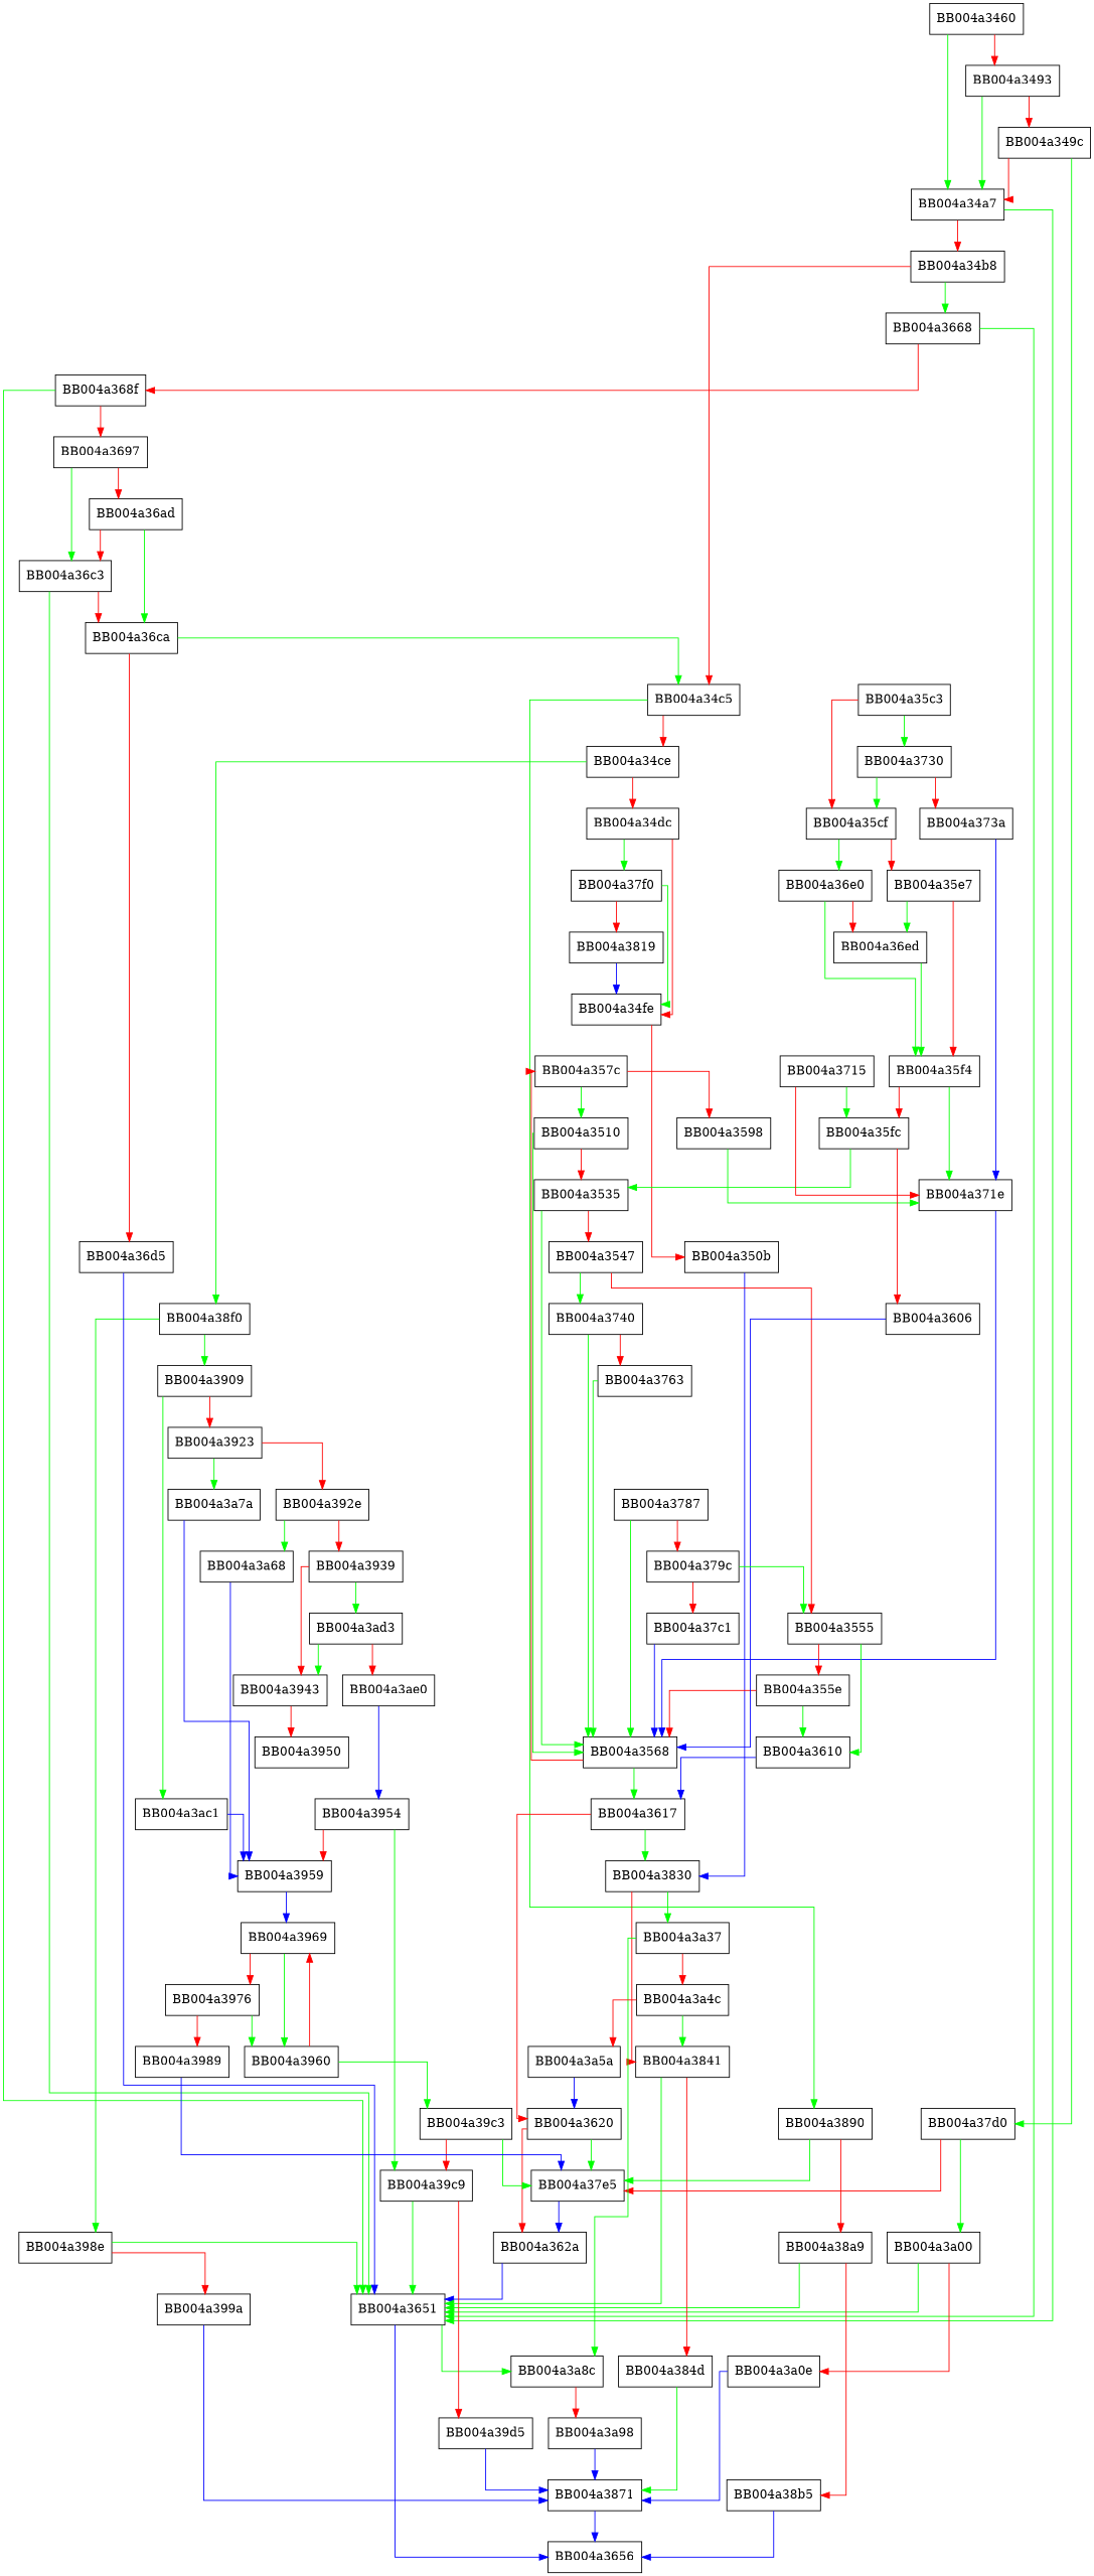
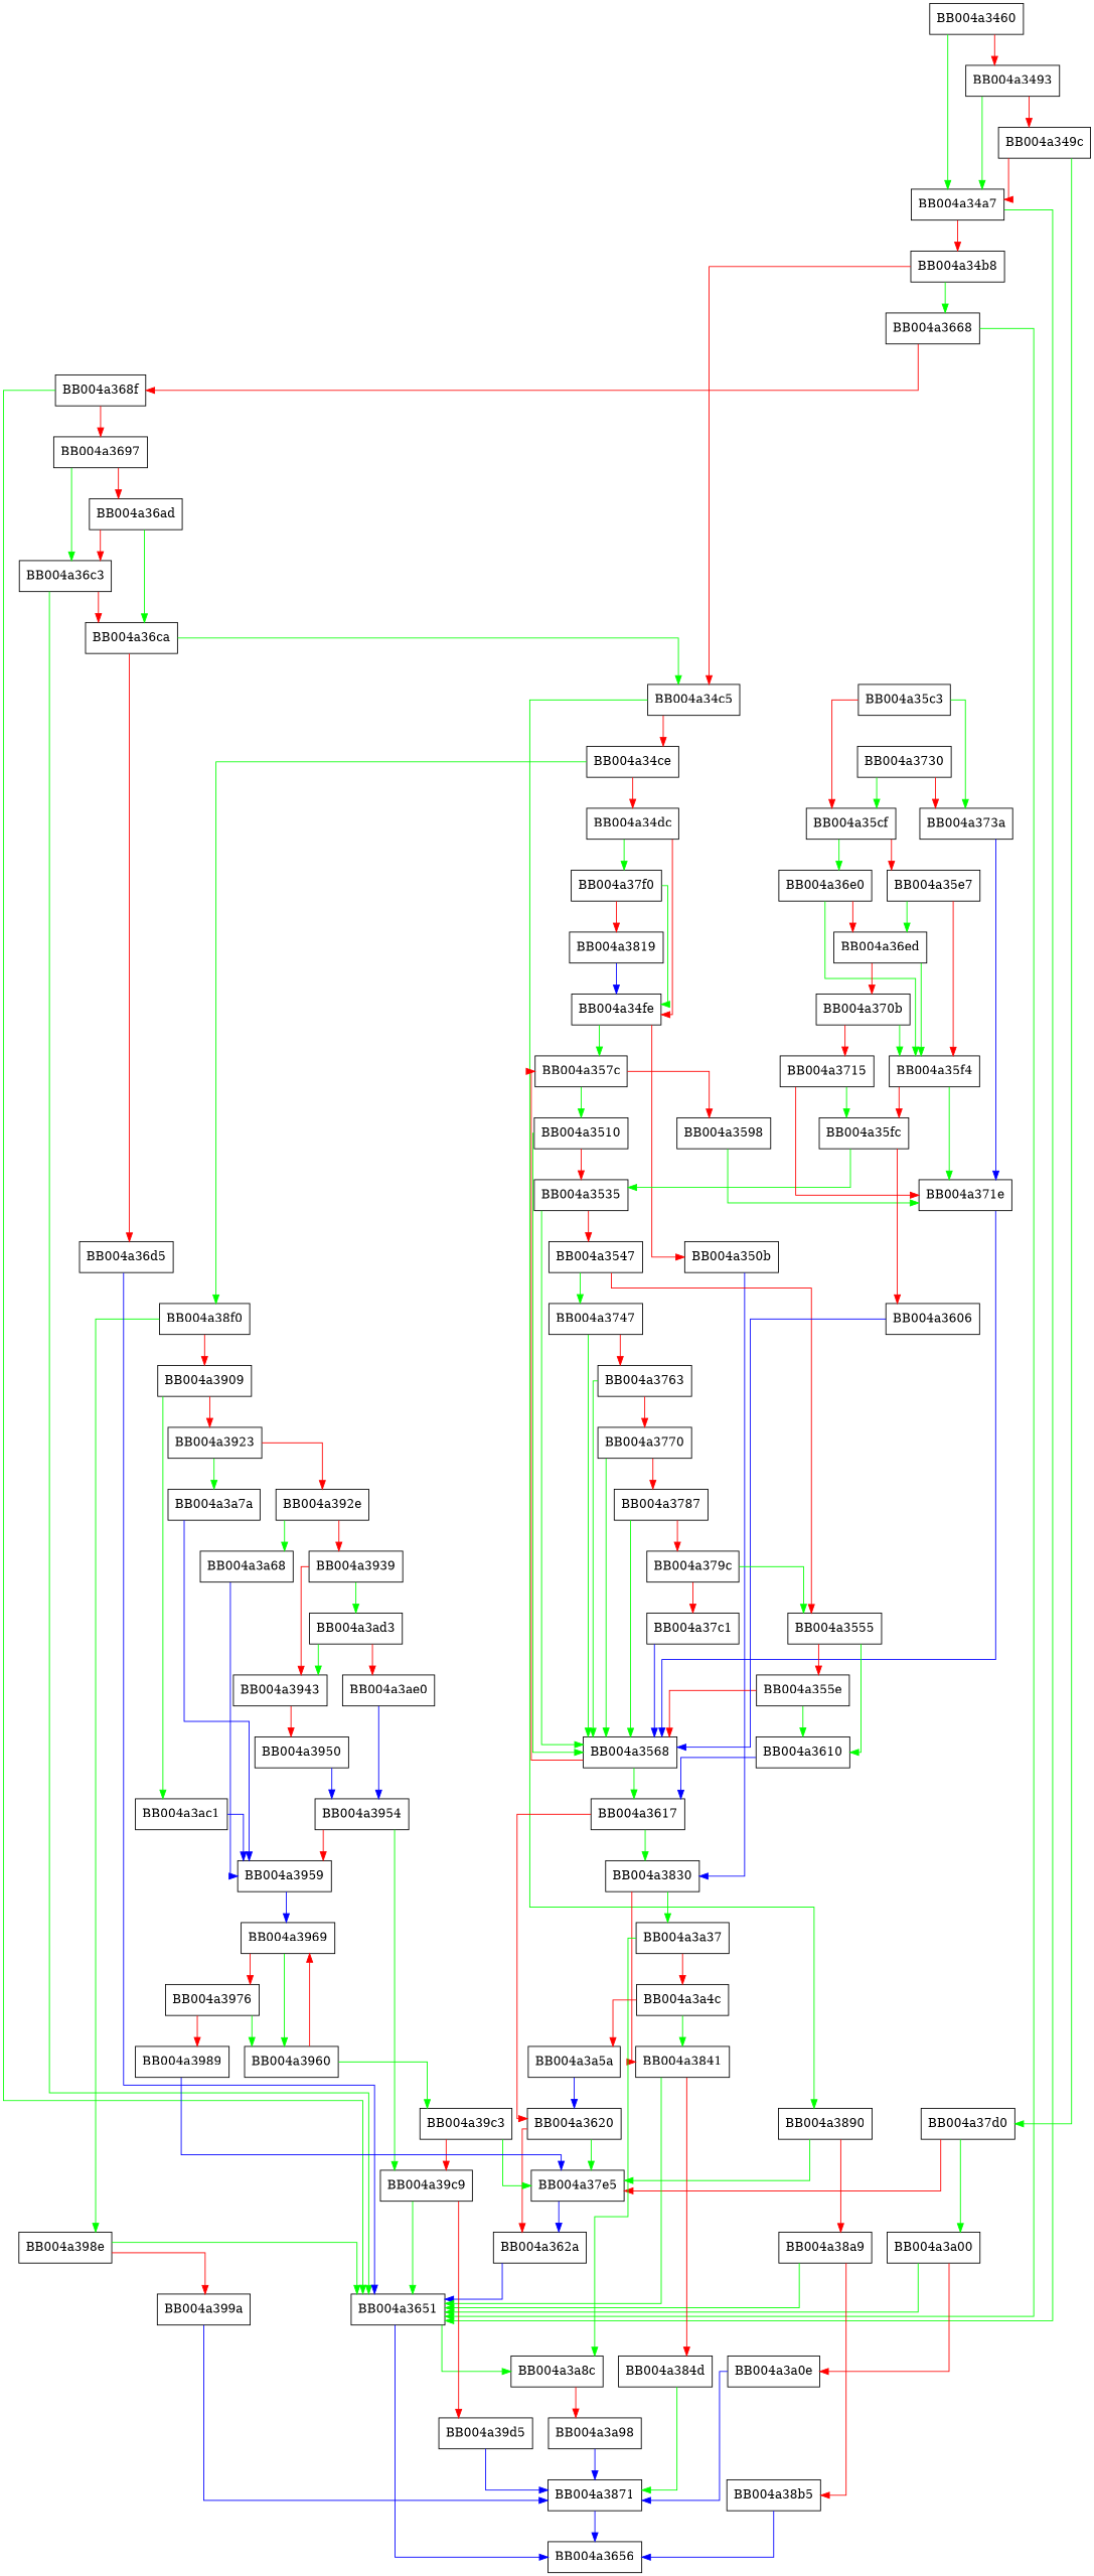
  digraph {
    splines=ortho
    node [shape=box]
    edge [color=green]
    BB004a3460
    BB004a34a7
    BB004a3493
    BB004a3651
    BB004a34b8
    BB004a349c
    BB004a3656
    BB004a3a8c
    BB004a3668
    BB004a34c5
    BB004a37d0
    BB004a37e5
    BB004a3a00
    BB004a362a
    BB004a3a0e
    BB004a368f
    BB004a3890
    BB004a34ce
    BB004a3697
    BB004a38a9
    BB004a38f0
    BB004a34dc
    BB004a38b5
    BB004a398e
    BB004a3909
    BB004a37f0
    BB004a34fe
    BB004a399a
    BB004a3ac1
    BB004a3923
    BB004a3819
    BB004a357c
    BB004a350b
    BB004a3510
    BB004a3598
    BB004a3830
    BB004a3568
    BB004a3535
    BB004a371e
    BB004a3a37
    BB004a3841
    BB004a3a4c
    BB004a384d
    BB004a3617
    BB004a3547
    BB004a3620
-   BB004a3740
+   BB004a3740 [label=BB004a3747]
    BB004a3555
    BB004a3763
    BB004a3610
    BB004a355e
+   BB004a3770
    BB004a35c3
    BB004a3730
    BB004a35cf
    BB004a373a
    BB004a36e0
    BB004a35e7
    BB004a36ed
    BB004a35f4
+   BB004a370b
    BB004a35fc
    BB004a3715
    BB004a3606
    BB004a36c3
    BB004a36ad
    BB004a36ca
    BB004a36d5
    BB004a3787
    BB004a379c
    BB004a37c1
    BB004a3871
    BB004a3a98
    BB004a3a5a
    BB004a3959
    BB004a3a7a
    BB004a392e
    BB004a3969
    BB004a3a68
    BB004a3939
    BB004a3ad3
    BB004a3943
    BB004a3ae0
    BB004a3950
    BB004a3954
    BB004a39c9
    BB004a39d5
    BB004a3960
    BB004a3976
    BB004a39c3
    BB004a3989
    BB004a3460 -> BB004a34a7
    BB004a3460 -> BB004a3493 [color=red]
    BB004a34a7 -> BB004a3651
    BB004a34a7 -> BB004a34b8 [color=red]
    BB004a3493 -> BB004a34a7
    BB004a3493 -> BB004a349c [color=red]
    BB004a3651 -> BB004a3656 [color=blue]
    BB004a3651 -> BB004a3a8c
    BB004a34b8 -> BB004a3668
    BB004a34b8 -> BB004a34c5 [color=red]
    BB004a349c -> BB004a34a7 [color=red]
    BB004a349c -> BB004a37d0
    BB004a3a8c -> BB004a3a98 [color=red]
    BB004a3668 -> BB004a3651
    BB004a3668 -> BB004a368f [color=red]
    BB004a34c5 -> BB004a3890
    BB004a34c5 -> BB004a34ce [color=red]
    BB004a37d0 -> BB004a37e5 [color=red]
    BB004a37d0 -> BB004a3a00
    BB004a37e5 -> BB004a362a [color=blue]
    BB004a3a00 -> BB004a3651
    BB004a3a00 -> BB004a3a0e [color=red]
    BB004a362a -> BB004a3651 [color=blue]
    BB004a3a0e -> BB004a3871 [color=blue]
    BB004a368f -> BB004a3651
    BB004a368f -> BB004a3697 [color=red]
    BB004a3890 -> BB004a37e5
    BB004a3890 -> BB004a38a9 [color=red]
    BB004a34ce -> BB004a38f0
    BB004a34ce -> BB004a34dc [color=red]
    BB004a3697 -> BB004a36c3
    BB004a3697 -> BB004a36ad [color=red]
    BB004a38a9 -> BB004a3651
    BB004a38a9 -> BB004a38b5 [color=red]
    BB004a38f0 -> BB004a398e
-   BB004a38f0 -> BB004a3909
+   BB004a38f0 -> BB004a3909 [color=red]
    BB004a34dc -> BB004a37f0
    BB004a34dc -> BB004a34fe [color=red]
    BB004a38b5 -> BB004a3656 [color=blue]
    BB004a398e -> BB004a3651
    BB004a398e -> BB004a399a [color=red]
    BB004a3909 -> BB004a3ac1
    BB004a3909 -> BB004a3923 [color=red]
    BB004a37f0 -> BB004a34fe
    BB004a37f0 -> BB004a3819 [color=red]
+   BB004a34fe -> BB004a357c
    BB004a34fe -> BB004a350b [color=red]
    BB004a399a -> BB004a3871 [color=blue]
    BB004a3ac1 -> BB004a3959 [color=blue]
    BB004a3923 -> BB004a3a7a
    BB004a3923 -> BB004a392e [color=red]
    BB004a3819 -> BB004a34fe [color=blue]
    BB004a357c -> BB004a3510
    BB004a357c -> BB004a3598 [color=red]
    BB004a350b -> BB004a3830 [color=blue]
    BB004a3510 -> BB004a3568
    BB004a3510 -> BB004a3535 [color=red]
    BB004a3598 -> BB004a371e
    BB004a3830 -> BB004a3a37
    BB004a3830 -> BB004a3841 [color=red]
    BB004a3568 -> BB004a357c [color=red]
    BB004a3568 -> BB004a3617
    BB004a3535 -> BB004a3568
    BB004a3535 -> BB004a3547 [color=red]
    BB004a371e -> BB004a3568 [color=blue]
    BB004a3a37 -> BB004a3a8c
    BB004a3a37 -> BB004a3a4c [color=red]
    BB004a3841 -> BB004a3651
    BB004a3841 -> BB004a384d [color=red]
    BB004a3a4c -> BB004a3841
    BB004a3a4c -> BB004a3a5a [color=red]
    BB004a384d -> BB004a3871
    BB004a3617 -> BB004a3830
    BB004a3617 -> BB004a3620 [color=red]
    BB004a3547 -> BB004a3740
    BB004a3547 -> BB004a3555 [color=red]
    BB004a3620 -> BB004a37e5
    BB004a3620 -> BB004a362a [color=red]
    BB004a3740 -> BB004a3568
    BB004a3740 -> BB004a3763 [color=red]
    BB004a3555 -> BB004a3610
    BB004a3555 -> BB004a355e [color=red]
    BB004a3763 -> BB004a3568
+   BB004a3763 -> BB004a3770 [color=red]
    BB004a3610 -> BB004a3617 [color=blue]
    BB004a355e -> BB004a3568 [color=red]
    BB004a355e -> BB004a3610
-   BB004a35c3 -> BB004a3730
+   BB004a3770 -> BB004a3568
+   BB004a3770 -> BB004a3787 [color=red]
+   BB004a35c3 -> BB004a373a
    BB004a35c3 -> BB004a35cf [color=red]
    BB004a3730 -> BB004a35cf
    BB004a3730 -> BB004a373a [color=red]
    BB004a35cf -> BB004a36e0
    BB004a35cf -> BB004a35e7 [color=red]
    BB004a373a -> BB004a371e [color=blue]
    BB004a36e0 -> BB004a36ed [color=red]
    BB004a36e0 -> BB004a35f4
    BB004a35e7 -> BB004a36ed
    BB004a35e7 -> BB004a35f4 [color=red]
    BB004a36ed -> BB004a35f4
+   BB004a36ed -> BB004a370b [color=red]
    BB004a35f4 -> BB004a371e
    BB004a35f4 -> BB004a35fc [color=red]
+   BB004a370b -> BB004a35f4
+   BB004a370b -> BB004a3715 [color=red]
    BB004a35fc -> BB004a3535
    BB004a35fc -> BB004a3606 [color=red]
    BB004a3715 -> BB004a371e [color=red]
    BB004a3715 -> BB004a35fc
    BB004a3606 -> BB004a3568 [color=blue]
    BB004a36c3 -> BB004a3651
    BB004a36c3 -> BB004a36ca [color=red]
    BB004a36ad -> BB004a36c3 [color=red]
    BB004a36ad -> BB004a36ca
    BB004a36ca -> BB004a34c5
    BB004a36ca -> BB004a36d5 [color=red]
    BB004a36d5 -> BB004a3651 [color=blue]
    BB004a3787 -> BB004a3568
    BB004a3787 -> BB004a379c [color=red]
    BB004a379c -> BB004a3555
    BB004a379c -> BB004a37c1 [color=red]
    BB004a37c1 -> BB004a3568 [color=blue]
    BB004a3871 -> BB004a3656 [color=blue]
    BB004a3a98 -> BB004a3871 [color=blue]
    BB004a3a5a -> BB004a3620 [color=blue]
    BB004a3959 -> BB004a3969 [color=blue]
    BB004a3a7a -> BB004a3959 [color=blue]
    BB004a392e -> BB004a3a68
    BB004a392e -> BB004a3939 [color=red]
    BB004a3969 -> BB004a3960
    BB004a3969 -> BB004a3976 [color=red]
    BB004a3a68 -> BB004a3959 [color=blue]
    BB004a3939 -> BB004a3ad3
    BB004a3939 -> BB004a3943 [color=red]
    BB004a3ad3 -> BB004a3943
    BB004a3ad3 -> BB004a3ae0 [color=red]
    BB004a3943 -> BB004a3950 [color=red]
    BB004a3ae0 -> BB004a3954 [color=blue]
+   BB004a3950 -> BB004a3954 [color=blue]
    BB004a3954 -> BB004a3959 [color=red]
    BB004a3954 -> BB004a39c9
    BB004a39c9 -> BB004a3651
    BB004a39c9 -> BB004a39d5 [color=red]
    BB004a39d5 -> BB004a3871 [color=blue]
    BB004a3960 -> BB004a3969 [color=red]
    BB004a3960 -> BB004a39c3
    BB004a3976 -> BB004a3960
    BB004a3976 -> BB004a3989 [color=red]
    BB004a39c3 -> BB004a37e5
    BB004a39c3 -> BB004a39c9 [color=red]
    BB004a3989 -> BB004a37e5 [color=blue]
  }
